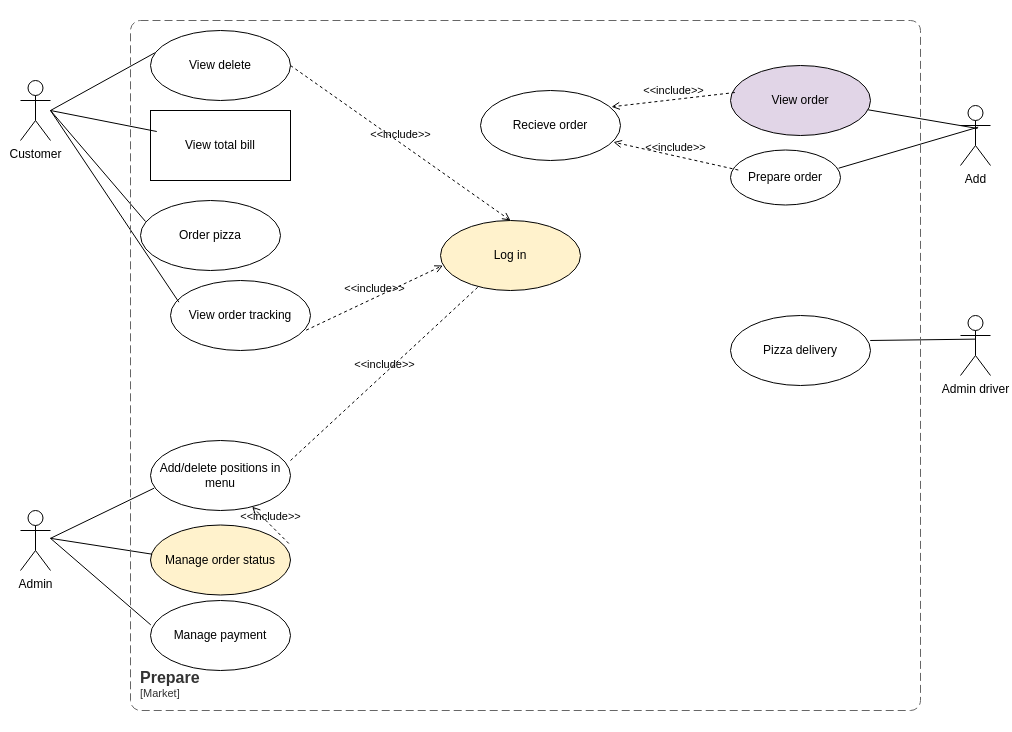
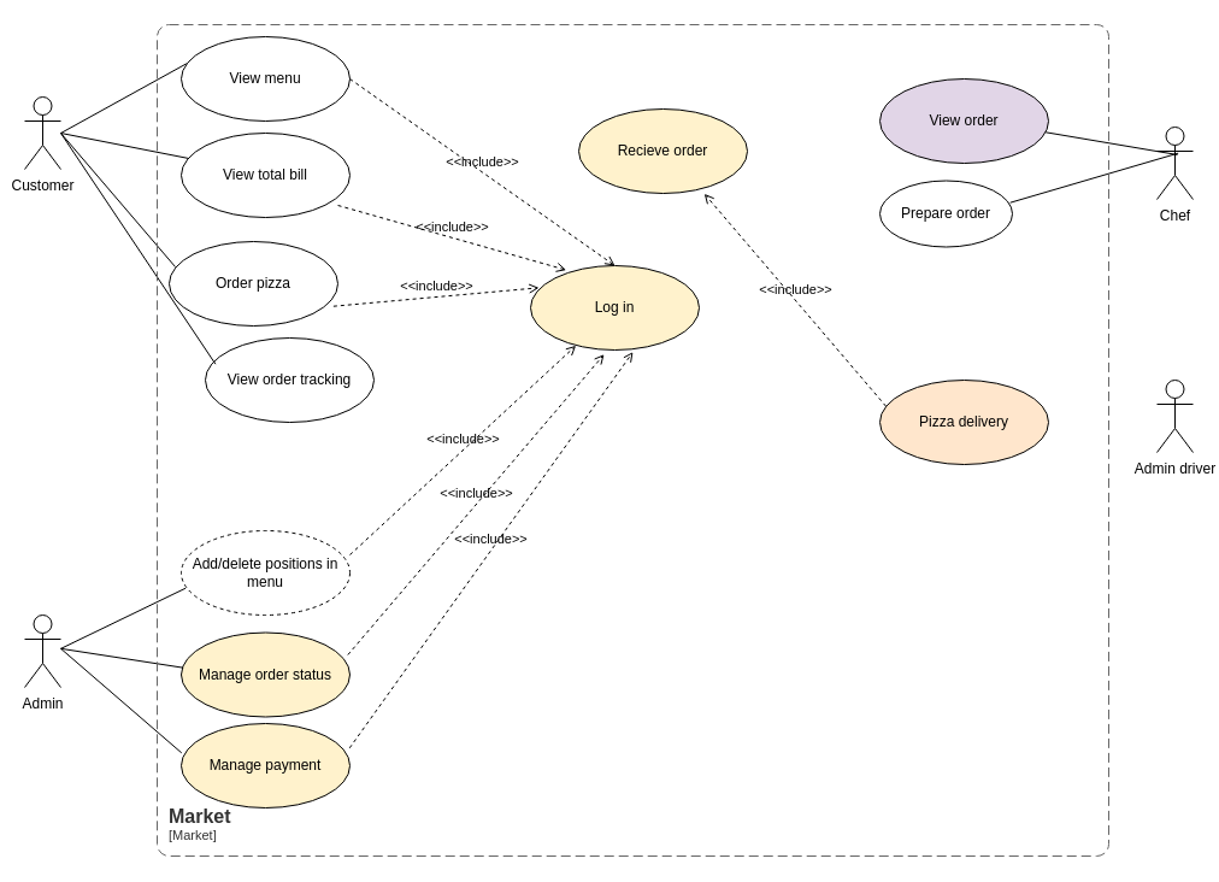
  <mxCell id="0" />
  <mxCell id="1" parent="0" />
  <mxCell id="2" value="Customer" style="shape=umlActor;verticalLabelPosition=bottom;verticalAlign=top;html=1;" vertex="1" parent="1"><mxGeometry x="20" y="80" width="30" height="60" as="geometry" /></mxCell>
  <mxCell id="3" value="Log in" style="ellipse;whiteSpace=wrap;html=1;fillColor=#fff2cc;" vertex="1" parent="1"><mxGeometry x="440" y="220" width="140" height="70" as="geometry" /></mxCell>
- <mxCell id="4" value="View delete" style="ellipse;whiteSpace=wrap;html=1;" vertex="1" parent="1"><mxGeometry x="150" y="30" width="140" height="70" as="geometry" /></mxCell>
- <mxCell id="5" value="View total bill" style="whiteSpace=wrap;html=1;rounded=0;" vertex="1" parent="1"><mxGeometry x="150" y="110" width="140" height="70" as="geometry" /></mxCell>
+ <mxCell id="4" value="View menu" style="ellipse;whiteSpace=wrap;html=1;" vertex="1" parent="1"><mxGeometry x="150" y="30" width="140" height="70" as="geometry" /></mxCell>
+ <mxCell id="5" value="View total bill" style="ellipse;whiteSpace=wrap;html=1;" vertex="1" parent="1"><mxGeometry x="150" y="110" width="140" height="70" as="geometry" /></mxCell>
  <mxCell id="6" value="Order pizza" style="ellipse;whiteSpace=wrap;html=1;" vertex="1" parent="1"><mxGeometry x="140" y="200" width="140" height="70" as="geometry" /></mxCell>
  <mxCell id="7" value="View order tracking" style="ellipse;whiteSpace=wrap;html=1;" vertex="1" parent="1"><mxGeometry x="170" y="280" width="140" height="70" as="geometry" /></mxCell>
  <mxCell id="8" value="&amp;lt;&amp;lt;include&amp;gt;&amp;gt;" style="edgeStyle=none;html=1;endArrow=open;verticalAlign=bottom;dashed=1;labelBackgroundColor=none;rounded=0;entryX=0.5;entryY=0;entryDx=0;entryDy=0;exitX=1;exitY=0.5;exitDx=0;exitDy=0;" edge="1" parent="1" source="4" target="3"><mxGeometry width="160" relative="1" as="geometry"><mxPoint x="290" y="60" as="sourcePoint" /><mxPoint x="450" y="60" as="targetPoint" /></mxGeometry></mxCell>
- <mxCell id="11" value="&amp;lt;&amp;lt;include&amp;gt;&amp;gt;" style="edgeStyle=none;html=1;endArrow=open;verticalAlign=bottom;dashed=1;labelBackgroundColor=none;rounded=0;exitX=0.969;exitY=0.71;exitDx=0;exitDy=0;exitPerimeter=0;entryX=0.017;entryY=0.643;entryDx=0;entryDy=0;entryPerimeter=0;" edge="1" parent="1" source="7" target="3"><mxGeometry width="160" relative="1" as="geometry"><mxPoint x="270" y="350" as="sourcePoint" /><mxPoint x="430" y="350" as="targetPoint" /></mxGeometry></mxCell>
+ <mxCell id="9" value="&amp;lt;&amp;lt;include&amp;gt;&amp;gt;" style="edgeStyle=none;html=1;endArrow=open;verticalAlign=bottom;dashed=1;labelBackgroundColor=none;rounded=0;exitX=0.974;exitY=0.767;exitDx=0;exitDy=0;exitPerimeter=0;entryX=0.05;entryY=0.262;entryDx=0;entryDy=0;entryPerimeter=0;" edge="1" parent="1" source="6" target="3"><mxGeometry width="160" relative="1" as="geometry"><mxPoint x="290" y="220" as="sourcePoint" /><mxPoint x="450" y="220" as="targetPoint" /></mxGeometry></mxCell>
+ <mxCell id="10" value="&amp;lt;&amp;lt;include&amp;gt;&amp;gt;" style="edgeStyle=none;html=1;endArrow=open;verticalAlign=bottom;dashed=1;labelBackgroundColor=none;rounded=0;entryX=0.212;entryY=0.052;entryDx=0;entryDy=0;entryPerimeter=0;exitX=0.929;exitY=0.857;exitDx=0;exitDy=0;exitPerimeter=0;" edge="1" parent="1" source="5" target="3"><mxGeometry width="160" relative="1" as="geometry"><mxPoint x="290" y="150" as="sourcePoint" /><mxPoint x="450" y="150" as="targetPoint" /></mxGeometry></mxCell>
  <mxCell id="12" value="" style="edgeStyle=none;html=1;endArrow=none;verticalAlign=bottom;rounded=0;entryX=0.031;entryY=0.319;entryDx=0;entryDy=0;entryPerimeter=0;" edge="1" parent="1" target="4"><mxGeometry width="160" relative="1" as="geometry"><mxPoint x="50" y="110" as="sourcePoint" /><mxPoint x="210" y="110" as="targetPoint" /></mxGeometry></mxCell>
  <mxCell id="13" value="" style="edgeStyle=none;html=1;endArrow=none;verticalAlign=bottom;rounded=0;entryX=0.045;entryY=0.3;entryDx=0;entryDy=0;entryPerimeter=0;" edge="1" parent="1" target="5"><mxGeometry width="160" relative="1" as="geometry"><mxPoint x="50" y="110" as="sourcePoint" /><mxPoint x="210" y="110" as="targetPoint" /></mxGeometry></mxCell>
  <mxCell id="14" value="" style="edgeStyle=none;html=1;endArrow=none;verticalAlign=bottom;rounded=0;entryX=0.036;entryY=0.3;entryDx=0;entryDy=0;entryPerimeter=0;" edge="1" parent="1" target="6"><mxGeometry width="160" relative="1" as="geometry"><mxPoint x="50" y="110" as="sourcePoint" /><mxPoint x="210" y="110" as="targetPoint" /></mxGeometry></mxCell>
  <mxCell id="15" value="" style="edgeStyle=none;html=1;endArrow=none;verticalAlign=bottom;rounded=0;entryX=0.06;entryY=0.31;entryDx=0;entryDy=0;entryPerimeter=0;" edge="1" parent="1" target="7"><mxGeometry width="160" relative="1" as="geometry"><mxPoint x="50" y="110" as="sourcePoint" /><mxPoint x="210" y="110" as="targetPoint" /></mxGeometry></mxCell>
  <mxCell id="16" value="Admin" style="shape=umlActor;verticalLabelPosition=bottom;verticalAlign=top;html=1;" vertex="1" parent="1"><mxGeometry x="20" y="510" width="30" height="60" as="geometry" /></mxCell>
- <mxCell id="17" value="Add/delete positions in menu" style="ellipse;whiteSpace=wrap;html=1;" vertex="1" parent="1"><mxGeometry x="150" y="440" width="140" height="70" as="geometry" /></mxCell>
+ <mxCell id="17" value="Add/delete positions in menu" style="ellipse;whiteSpace=wrap;html=1;dashed=1;" vertex="1" parent="1"><mxGeometry x="150" y="440" width="140" height="70" as="geometry" /></mxCell>
  <mxCell id="18" value="Manage order status" style="ellipse;whiteSpace=wrap;html=1;fillColor=#fff2cc;" vertex="1" parent="1"><mxGeometry x="150" y="524.5" width="140" height="70" as="geometry" /></mxCell>
- <mxCell id="19" value="Manage payment" style="ellipse;whiteSpace=wrap;html=1;" vertex="1" parent="1"><mxGeometry x="150" y="600" width="140" height="70" as="geometry" /></mxCell>
- <mxCell id="20" value="&amp;lt;&amp;lt;include&amp;gt;&amp;gt;" style="edgeStyle=none;html=1;endArrow=none;verticalAlign=bottom;dashed=1;labelBackgroundColor=none;rounded=0;exitX=1;exitY=0.286;exitDx=0;exitDy=0;exitPerimeter=0;entryX=0.269;entryY=0.948;entryDx=0;entryDy=0;entryPerimeter=0;" edge="1" parent="1" source="17" target="3"><mxGeometry width="160" relative="1" as="geometry"><mxPoint x="290" y="475.35" as="sourcePoint" /><mxPoint x="450.64" y="470" as="targetPoint" /></mxGeometry></mxCell>
- <mxCell id="21" value="&amp;lt;&amp;lt;include&amp;gt;&amp;gt;" style="edgeStyle=none;html=1;endArrow=open;verticalAlign=bottom;dashed=1;labelBackgroundColor=none;rounded=0;exitX=0.988;exitY=0.264;exitDx=0;exitDy=0;exitPerimeter=0;" edge="1" parent="1" source="18" target="17"><mxGeometry width="160" relative="1" as="geometry"><mxPoint x="290" y="557.67" as="sourcePoint" /><mxPoint x="450.64" y="552.32" as="targetPoint" /></mxGeometry></mxCell>
+ <mxCell id="19" value="Manage payment" style="ellipse;whiteSpace=wrap;html=1;fillColor=#fff2cc;" vertex="1" parent="1"><mxGeometry x="150" y="600" width="140" height="70" as="geometry" /></mxCell>
+ <mxCell id="20" value="&amp;lt;&amp;lt;include&amp;gt;&amp;gt;" style="edgeStyle=none;html=1;endArrow=open;verticalAlign=bottom;dashed=1;labelBackgroundColor=none;rounded=0;exitX=1;exitY=0.286;exitDx=0;exitDy=0;exitPerimeter=0;entryX=0.269;entryY=0.948;entryDx=0;entryDy=0;entryPerimeter=0;" edge="1" parent="1" source="17" target="3"><mxGeometry width="160" relative="1" as="geometry"><mxPoint x="290" y="475.35" as="sourcePoint" /><mxPoint x="450.64" y="470" as="targetPoint" /></mxGeometry></mxCell>
+ <mxCell id="21" value="&amp;lt;&amp;lt;include&amp;gt;&amp;gt;" style="edgeStyle=none;html=1;endArrow=open;verticalAlign=bottom;dashed=1;labelBackgroundColor=none;rounded=0;exitX=0.988;exitY=0.264;exitDx=0;exitDy=0;exitPerimeter=0;entryX=0.436;entryY=1.052;entryDx=0;entryDy=0;entryPerimeter=0;" edge="1" parent="1" source="18" target="3"><mxGeometry width="160" relative="1" as="geometry"><mxPoint x="290" y="557.67" as="sourcePoint" /><mxPoint x="450.64" y="552.32" as="targetPoint" /></mxGeometry></mxCell>
+ <mxCell id="22" value="&amp;lt;&amp;lt;include&amp;gt;&amp;gt;" style="edgeStyle=none;html=1;endArrow=open;verticalAlign=bottom;dashed=1;labelBackgroundColor=none;rounded=0;exitX=0.998;exitY=0.29;exitDx=0;exitDy=0;exitPerimeter=0;entryX=0.607;entryY=1.024;entryDx=0;entryDy=0;entryPerimeter=0;" edge="1" parent="1" source="19" target="3"><mxGeometry width="160" relative="1" as="geometry"><mxPoint x="290" y="637.67" as="sourcePoint" /><mxPoint x="450.64" y="632.32" as="targetPoint" /></mxGeometry></mxCell>
  <mxCell id="23" value="" style="edgeStyle=none;html=1;endArrow=none;verticalAlign=bottom;rounded=0;entryX=0.026;entryY=0.681;entryDx=0;entryDy=0;entryPerimeter=0;" edge="1" parent="1" target="17"><mxGeometry width="160" relative="1" as="geometry"><mxPoint x="50" y="537.84" as="sourcePoint" /><mxPoint x="154.34" y="480.17" as="targetPoint" /></mxGeometry></mxCell>
  <mxCell id="24" value="" style="edgeStyle=none;html=1;endArrow=none;verticalAlign=bottom;rounded=0;entryX=0.012;entryY=0.417;entryDx=0;entryDy=0;entryPerimeter=0;" edge="1" parent="1" target="18"><mxGeometry width="160" relative="1" as="geometry"><mxPoint x="50" y="537.84" as="sourcePoint" /><mxPoint x="156.3" y="558.84" as="targetPoint" /></mxGeometry></mxCell>
  <mxCell id="25" value="" style="edgeStyle=none;html=1;endArrow=none;verticalAlign=bottom;rounded=0;entryX=0.002;entryY=0.348;entryDx=0;entryDy=0;entryPerimeter=0;" edge="1" parent="1" target="19"><mxGeometry width="160" relative="1" as="geometry"><mxPoint x="50" y="537.84" as="sourcePoint" /><mxPoint x="155.04" y="638.84" as="targetPoint" /></mxGeometry></mxCell>
- <mxCell id="26" value="Add" style="shape=umlActor;verticalLabelPosition=bottom;verticalAlign=top;html=1;" vertex="1" parent="1"><mxGeometry x="960" y="105" width="30" height="60" as="geometry" /></mxCell>
+ <mxCell id="26" value="Chef" style="shape=umlActor;verticalLabelPosition=bottom;verticalAlign=top;html=1;" vertex="1" parent="1"><mxGeometry x="960" y="105" width="30" height="60" as="geometry" /></mxCell>
  <mxCell id="27" value="View order" style="ellipse;whiteSpace=wrap;html=1;fillColor=#e1d5e7;" vertex="1" parent="1"><mxGeometry x="730" y="65" width="140" height="70" as="geometry" /></mxCell>
  <mxCell id="28" value="Prepare order" style="ellipse;whiteSpace=wrap;html=1;" vertex="1" parent="1"><mxGeometry x="730" y="149.5" width="110" height="55" as="geometry" /></mxCell>
- <mxCell id="29" value="Recieve order" style="ellipse;whiteSpace=wrap;html=1;" vertex="1" parent="1"><mxGeometry x="480" y="90" width="140" height="70" as="geometry" /></mxCell>
+ <mxCell id="29" value="Recieve order" style="ellipse;whiteSpace=wrap;html=1;fillColor=#fff2cc;" vertex="1" parent="1"><mxGeometry x="480" y="90" width="140" height="70" as="geometry" /></mxCell>
  <mxCell id="30" value="" style="edgeStyle=none;html=1;endArrow=none;verticalAlign=bottom;rounded=0;entryX=0.983;entryY=0.633;entryDx=0;entryDy=0;entryPerimeter=0;exitX=0.567;exitY=0.383;exitDx=0;exitDy=0;exitPerimeter=0;" edge="1" parent="1" target="27" source="26"><mxGeometry width="160" relative="1" as="geometry"><mxPoint x="630" y="162.84" as="sourcePoint" /><mxPoint x="734.34" y="105.17" as="targetPoint" /></mxGeometry></mxCell>
  <mxCell id="31" value="" style="edgeStyle=none;html=1;endArrow=none;verticalAlign=bottom;rounded=0;exitX=0.589;exitY=0.361;exitDx=0;exitDy=0;exitPerimeter=0;entryX=0.983;entryY=0.331;entryDx=0;entryDy=0;entryPerimeter=0;" edge="1" parent="1" target="28" source="26"><mxGeometry width="160" relative="1" as="geometry"><mxPoint x="630" y="162.84" as="sourcePoint" /><mxPoint x="736.3" y="183.84" as="targetPoint" /></mxGeometry></mxCell>
- <mxCell id="32" value="&amp;lt;&amp;lt;include&amp;gt;&amp;gt;" style="edgeStyle=none;html=1;endArrow=open;verticalAlign=bottom;dashed=1;labelBackgroundColor=none;rounded=0;exitX=0.031;exitY=0.386;exitDx=0;exitDy=0;exitPerimeter=0;entryX=0.936;entryY=0.233;entryDx=0;entryDy=0;entryPerimeter=0;" edge="1" parent="1" source="27" target="29"><mxGeometry width="160" relative="1" as="geometry"><mxPoint x="1020" y="80" as="sourcePoint" /><mxPoint x="1180" y="80" as="targetPoint" /></mxGeometry></mxCell>
- <mxCell id="33" value="&amp;lt;&amp;lt;include&amp;gt;&amp;gt;" style="edgeStyle=none;html=1;endArrow=open;verticalAlign=bottom;dashed=1;labelBackgroundColor=none;rounded=0;exitX=0.071;exitY=0.364;exitDx=0;exitDy=0;exitPerimeter=0;entryX=0.95;entryY=0.738;entryDx=0;entryDy=0;entryPerimeter=0;" edge="1" parent="1" source="28" target="29"><mxGeometry width="160" relative="1" as="geometry"><mxPoint x="970" y="210" as="sourcePoint" /><mxPoint x="1107.32" y="223.96" as="targetPoint" /></mxGeometry></mxCell>
  <mxCell id="34" value="Admin driver" style="shape=umlActor;verticalLabelPosition=bottom;verticalAlign=top;html=1;" vertex="1" parent="1"><mxGeometry x="960" y="315" width="30" height="60" as="geometry" /></mxCell>
- <mxCell id="35" value="Pizza delivery" style="ellipse;whiteSpace=wrap;html=1;" vertex="1" parent="1"><mxGeometry x="730" y="315" width="140" height="70" as="geometry" /></mxCell>
- <mxCell id="36" value="" style="edgeStyle=none;html=1;endArrow=none;verticalAlign=bottom;rounded=0;exitX=0.5;exitY=0.394;exitDx=0;exitDy=0;exitPerimeter=0;entryX=0.998;entryY=0.357;entryDx=0;entryDy=0;entryPerimeter=0;" edge="1" parent="1" target="35" source="34"><mxGeometry width="160" relative="1" as="geometry"><mxPoint x="640" y="328.34" as="sourcePoint" /><mxPoint x="870" y="335" as="targetPoint" /></mxGeometry></mxCell>
- <mxCell id="38" value="&lt;font style=&quot;font-size: 16px&quot;&gt;&lt;b&gt;&lt;div style=&quot;text-align: left&quot;&gt;Prepare&lt;/div&gt;&lt;/b&gt;&lt;/font&gt;&lt;div style=&quot;text-align: left&quot;&gt;[Market]&lt;/div&gt;" style="rounded=1;fontSize=11;whiteSpace=wrap;html=1;dashed=1;arcSize=20;fillColor=none;strokeColor=#666666;fontColor=#333333;labelBackgroundColor=none;align=left;verticalAlign=bottom;labelBorderColor=none;spacingTop=0;spacing=10;dashPattern=8 4;metaEdit=1;rotatable=0;perimeter=rectanglePerimeter;noLabel=0;labelPadding=0;allowArrows=0;connectable=0;expand=0;recursiveResize=0;editable=1;pointerEvents=0;absoluteArcSize=1;points=[[0.25,0,0],[0.5,0,0],[0.75,0,0],[1,0.25,0],[1,0.5,0],[1,0.75,0],[0.75,1,0],[0.5,1,0],[0.25,1,0],[0,0.75,0],[0,0.5,0],[0,0.25,0]];" vertex="1" parent="1"><mxGeometry x="130" width="790" height="690" as="geometry" y="20" /></mxCell>
+ <mxCell id="35" value="Pizza delivery" style="ellipse;whiteSpace=wrap;html=1;fillColor=#ffe6cc;" vertex="1" parent="1"><mxGeometry x="730" y="315" width="140" height="70" as="geometry" /></mxCell>
+ <mxCell id="37" value="&amp;lt;&amp;lt;include&amp;gt;&amp;gt;" style="edgeStyle=none;html=1;endArrow=open;verticalAlign=bottom;dashed=1;labelBackgroundColor=none;rounded=0;exitX=0.036;exitY=0.31;exitDx=0;exitDy=0;exitPerimeter=0;entryX=0.745;entryY=1.005;entryDx=0;entryDy=0;entryPerimeter=0;" edge="1" parent="1" source="35" target="29"><mxGeometry width="160" relative="1" as="geometry"><mxPoint x="1050" y="350" as="sourcePoint" /><mxPoint x="1197.32" y="453.96" as="targetPoint" /></mxGeometry></mxCell>
+ <mxCell id="38" value="&lt;font style=&quot;font-size: 16px&quot;&gt;&lt;b&gt;&lt;div style=&quot;text-align: left&quot;&gt;Market&lt;/div&gt;&lt;/b&gt;&lt;/font&gt;&lt;div style=&quot;text-align: left&quot;&gt;[Market]&lt;/div&gt;" style="rounded=1;fontSize=11;whiteSpace=wrap;html=1;dashed=1;arcSize=20;fillColor=none;strokeColor=#666666;fontColor=#333333;labelBackgroundColor=none;align=left;verticalAlign=bottom;labelBorderColor=none;spacingTop=0;spacing=10;dashPattern=8 4;metaEdit=1;rotatable=0;perimeter=rectanglePerimeter;noLabel=0;labelPadding=0;allowArrows=0;connectable=0;expand=0;recursiveResize=0;editable=1;pointerEvents=0;absoluteArcSize=1;points=[[0.25,0,0],[0.5,0,0],[0.75,0,0],[1,0.25,0],[1,0.5,0],[1,0.75,0],[0.75,1,0],[0.5,1,0],[0.25,1,0],[0,0.75,0],[0,0.5,0],[0,0.25,0]];" vertex="1" parent="1"><mxGeometry x="130" width="790" height="690" as="geometry" y="20" /></mxCell>
